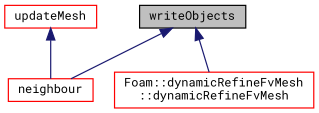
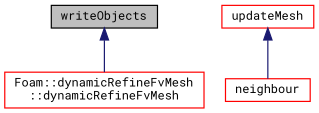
  digraph {
    fontname="Roboto Mono"
    rankdir=TB
    node [color=red fontname="Roboto Mono" fontsize=10 shape=record]
    edge [color=midnightblue dir=back fontname="Roboto Mono" fontsize=10 labelfontname=Helvetica labelfontsize=10 style=solid]
    n1 [color=black fillcolor=grey75 fontcolor=black height=0.2 label=writeObjects style=filled width=0.4]
    n2 [height=0.2 label=neighbour width=0.4]
    n3 [height=0.2 label="Foam::dynamicRefineFvMesh\l::dynamicRefineFvMesh" width=0.4]
    n4 [height=0.2 label=updateMesh width=0.4]
-   n1 -> n2
    n1 -> n3
    n4 -> n2
  }
